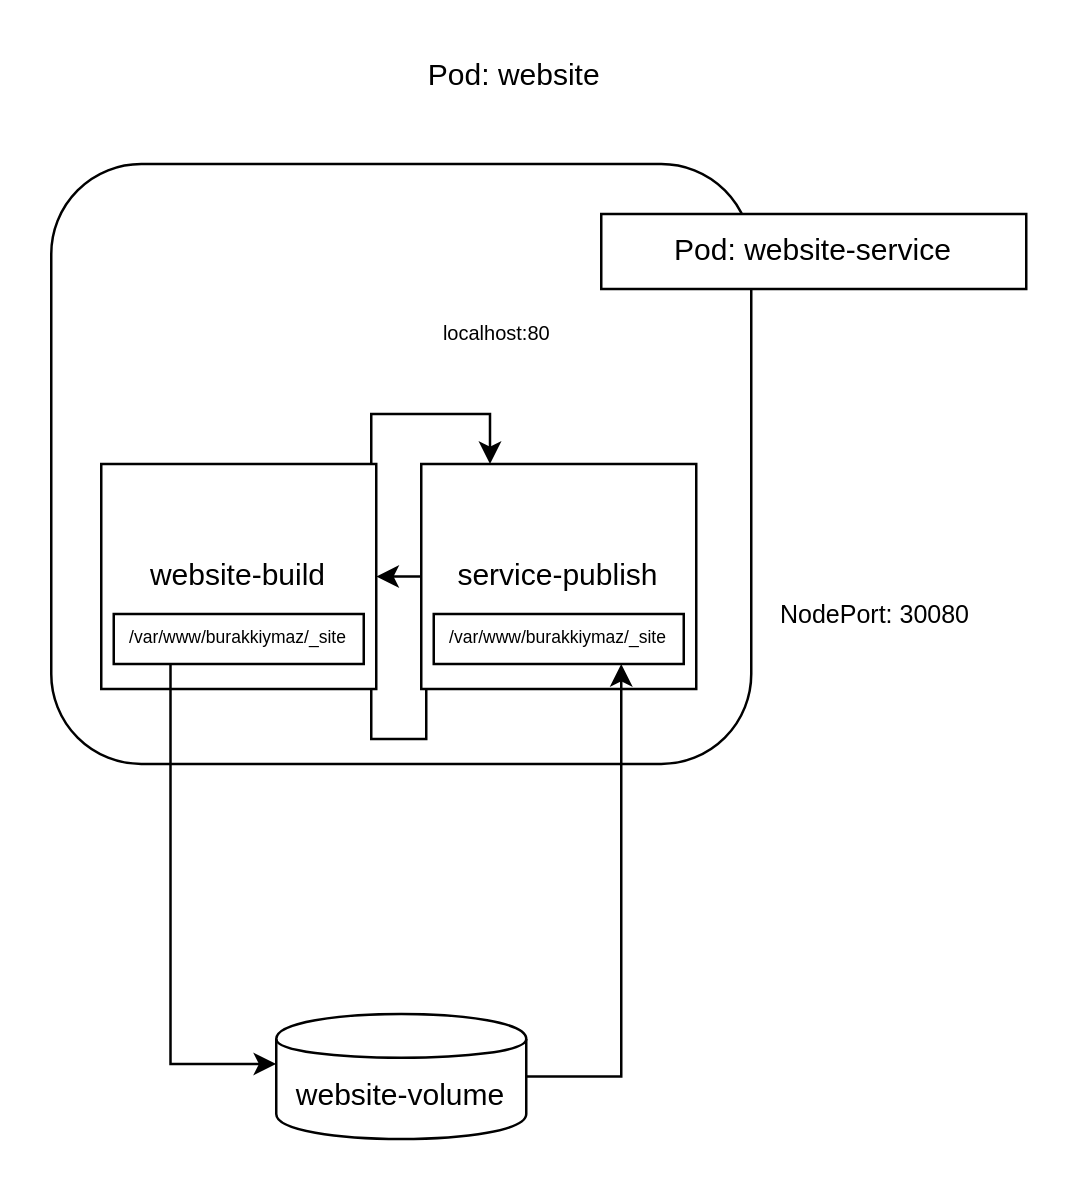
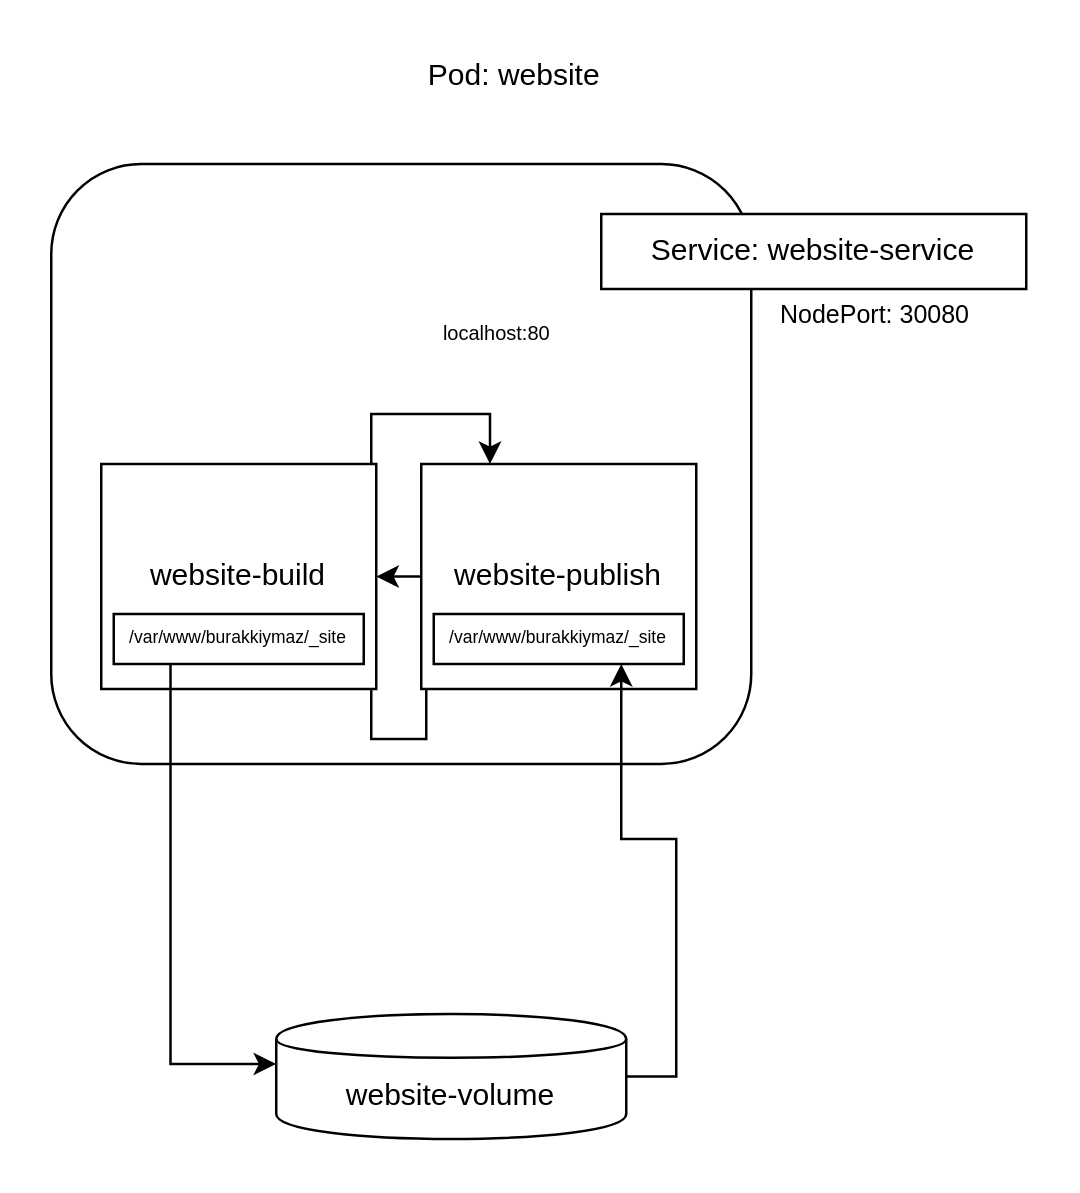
  <mxCell id="0" />
  <mxCell id="1" parent="0" />
  <mxCell id="2" value="" style="rounded=1;whiteSpace=wrap;html=1;" vertex="1" parent="1"><mxGeometry x="20" y="65" width="280" height="240" as="geometry" /></mxCell>
  <mxCell id="3" style="edgeStyle=orthogonalEdgeStyle;rounded=0;orthogonalLoop=1;jettySize=auto;html=1;exitX=0.25;exitY=0;exitDx=0;exitDy=0;fontSize=8;startArrow=classic;startFill=1;" edge="1" parent="1" source="13" target="10"><mxGeometry relative="1" as="geometry" /></mxCell>
- <mxCell id="4" value="Pod: website-service" style="rounded=0;whiteSpace=wrap;html=1;" vertex="1" parent="1"><mxGeometry x="240" y="85" width="170" height="30" as="geometry" /></mxCell>
+ <mxCell id="4" value="Service: website-service" style="rounded=0;whiteSpace=wrap;html=1;" vertex="1" parent="1"><mxGeometry x="240" y="85" width="170" height="30" as="geometry" /></mxCell>
  <mxCell id="5" value="Pod: website" style="text;html=1;align=center;verticalAlign=middle;resizable=0;points=[];autosize=1;" vertex="1" parent="1"><mxGeometry x="165" y="20" width="80" height="20" as="geometry" /></mxCell>
- <mxCell id="6" value="website-volume" style="shape=cylinder;whiteSpace=wrap;html=1;boundedLbl=1;backgroundOutline=1;" vertex="1" parent="1"><mxGeometry x="110" y="405" width="100" height="50" as="geometry" /></mxCell>
+ <mxCell id="6" value="website-volume" style="shape=cylinder;whiteSpace=wrap;html=1;boundedLbl=1;backgroundOutline=1;" vertex="1" parent="1"><mxGeometry x="110" y="405" width="140" height="50" as="geometry" /></mxCell>
  <mxCell id="7" value="localhost:80" style="text;html=1;align=center;verticalAlign=middle;resizable=0;points=[];autosize=1;fontSize=8;fillColor=#ffffff;" vertex="1" parent="1"><mxGeometry x="160" y="125" width="75" height="15" as="geometry" /></mxCell>
- <mxCell id="8" value="NodePort: 30080" style="text;html=1;align=left;verticalAlign=middle;resizable=0;points=[];autosize=1;fontSize=10;" vertex="1" parent="1"><mxGeometry x="310" y="235" width="90" height="20" as="geometry" /></mxCell>
+ <mxCell id="8" value="NodePort: 30080" style="text;html=1;align=left;verticalAlign=middle;resizable=0;points=[];autosize=1;fontSize=10;" vertex="1" parent="1"><mxGeometry x="310" y="115" width="90" height="20" as="geometry" /></mxCell>
  <mxCell id="9" value="" style="group" vertex="1" connectable="0" parent="1"><mxGeometry x="40" y="185" width="110" height="90" as="geometry" /></mxCell>
  <mxCell id="10" value="website-build" style="rounded=0;whiteSpace=wrap;html=1;" vertex="1" parent="9"><mxGeometry width="110" height="90" as="geometry" /></mxCell>
  <mxCell id="11" value="&lt;span style=&quot;font-size: 7px;&quot;&gt;/var/www/burakkiymaz/_site&lt;/span&gt;" style="rounded=0;whiteSpace=wrap;html=1;strokeColor=#000000;fillColor=#ffffff;fontSize=7;align=center;" vertex="1" parent="9"><mxGeometry x="5" y="60" width="100" height="20" as="geometry" /></mxCell>
  <mxCell id="12" value="" style="group" vertex="1" connectable="0" parent="1"><mxGeometry x="168" y="185" width="110" height="90" as="geometry" /></mxCell>
- <mxCell id="13" value="service-publish" style="rounded=0;whiteSpace=wrap;html=1;" vertex="1" parent="12"><mxGeometry width="110" height="90" as="geometry" /></mxCell>
+ <mxCell id="13" value="website-publish" style="rounded=0;whiteSpace=wrap;html=1;" vertex="1" parent="12"><mxGeometry width="110" height="90" as="geometry" /></mxCell>
  <mxCell id="14" value="&lt;span style=&quot;font-size: 7px;&quot;&gt;/var/www/burakkiymaz/_site&lt;/span&gt;" style="rounded=0;whiteSpace=wrap;html=1;strokeColor=#000000;fillColor=#ffffff;fontSize=7;align=center;" vertex="1" parent="12"><mxGeometry x="5" y="60" width="100" height="20" as="geometry" /></mxCell>
  <mxCell id="15" style="edgeStyle=orthogonalEdgeStyle;rounded=0;orthogonalLoop=1;jettySize=auto;html=1;exitX=1;exitY=0.5;exitDx=0;exitDy=0;entryX=0.75;entryY=1;entryDx=0;entryDy=0;" edge="1" parent="1" source="6" target="14"><mxGeometry relative="1" as="geometry" /></mxCell>
  <mxCell id="16" style="edgeStyle=orthogonalEdgeStyle;rounded=0;orthogonalLoop=1;jettySize=auto;html=1;exitX=0.227;exitY=0.991;exitDx=0;exitDy=0;entryX=0;entryY=0.4;entryDx=0;entryDy=0;entryPerimeter=0;exitPerimeter=0;" edge="1" parent="1" source="11" target="6"><mxGeometry relative="1" as="geometry" /></mxCell>
